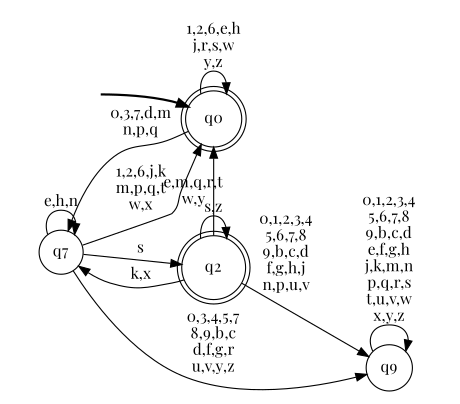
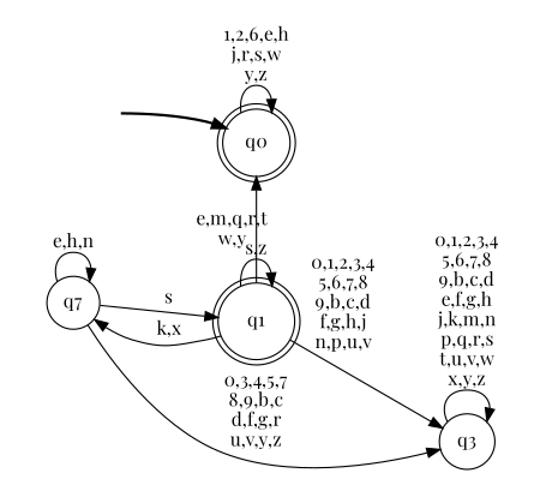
  digraph {
    fontname="Playfair Display"
    rankdir=LR
    node [fontname="Playfair Display" shape=doublecircle style="rounded,filled" color=black fillcolor=white]
    edge [fontname="Playfair Display"]
    __start0 [height=0 shape=none style=invis width=0 color="" fillcolor=""]
    n2 [label=q0]
    n3 [label=q7 shape=circle style=filled]
-   n4 [label=q2]
-   n5 [label=q9 shape=circle style=filled]
+   n4 [label=q1]
+   n5 [label=q3 shape=circle style=filled]
    subgraph cluster_1 {
      nodesep=0.15
      ranksep=0.15
      style=invis
      __start0
      n2
    }
    __start0 -> n2 [penwidth=2]
    n2 -> n2 [label="1,2,6,e,h\nj,r,s,w\ny,z"]
-   n2 -> n3 [label="0,3,7,d,m\nn,p,q"]
-   n3 -> n2 [label="1,2,6,j,k\nm,p,q,t\nw,x"]
    n3 -> n3 [label="e,h,n"]
    n3 -> n4 [label=s]
    n3 -> n5 [label="0,3,4,5,7\n8,9,b,c\nd,f,g,r\nu,v,y,z"]
    n4 -> n2 [label="e,m,q,r,t\nw,y"]
    n4 -> n3 [label="k,x"]
    n4 -> n4 [label="s,z"]
    n4 -> n5 [label="0,1,2,3,4\n5,6,7,8\n9,b,c,d\nf,g,h,j\nn,p,u,v"]
    n5 -> n5 [label="0,1,2,3,4\n5,6,7,8\n9,b,c,d\ne,f,g,h\nj,k,m,n\np,q,r,s\nt,u,v,w\nx,y,z"]
  }
